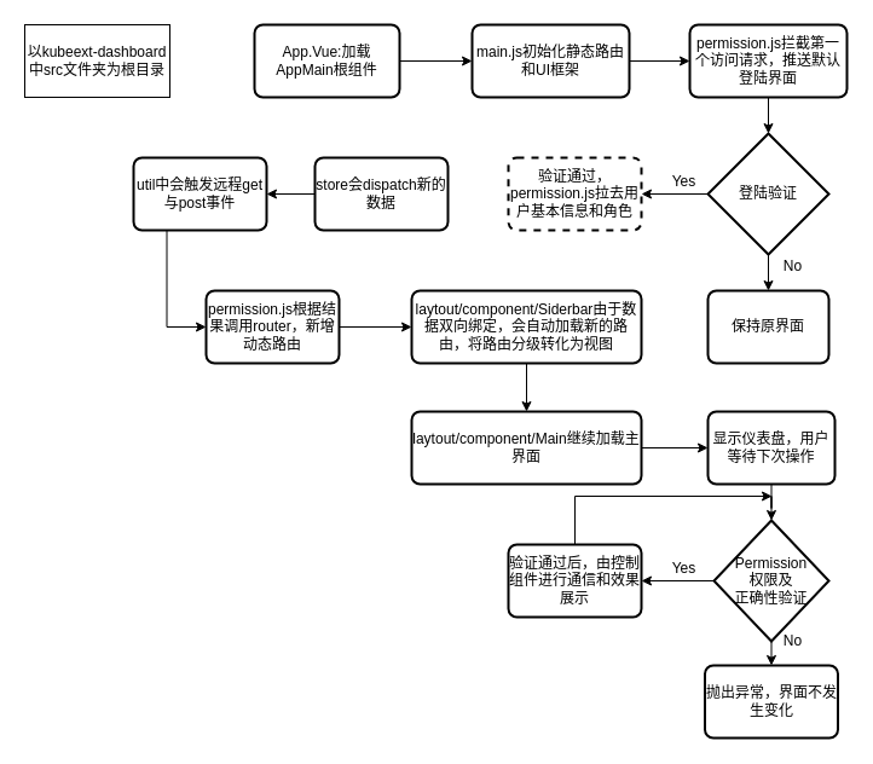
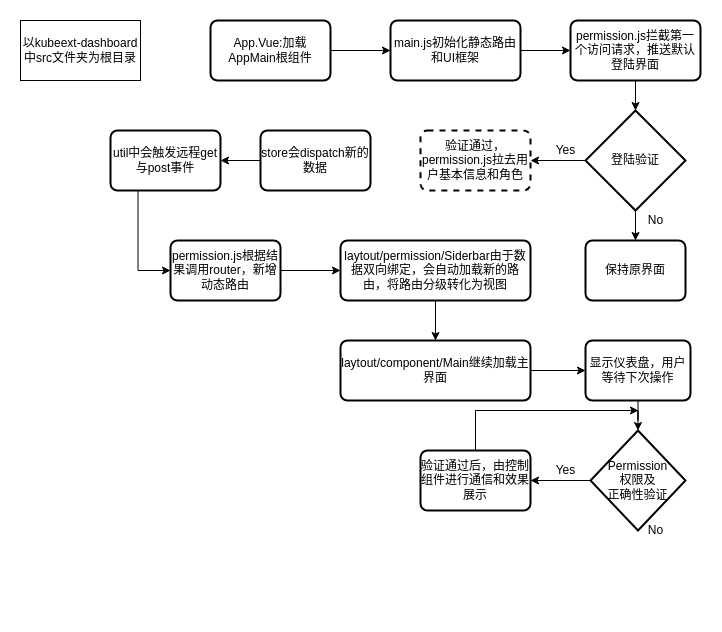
  <mxCell id="0" />
  <mxCell id="1" parent="0" />
  <mxCell id="2" value="以kubeext-dashboard中src文件夹为根目录" style="rounded=0;whiteSpace=wrap;html=1;" parent="1" vertex="1"><mxGeometry x="20" y="20" width="120" height="60" as="geometry" /></mxCell>
  <mxCell id="3" style="edgeStyle=orthogonalEdgeStyle;rounded=0;orthogonalLoop=1;jettySize=auto;html=1;entryX=0;entryY=0.5;entryDx=0;entryDy=0;" parent="1" source="4" target="6" edge="1"><mxGeometry relative="1" as="geometry" /></mxCell>
  <mxCell id="4" value="&lt;span style=&quot;white-space: normal&quot;&gt;App.Vue:加载AppMain根组件&lt;/span&gt;" style="rounded=1;whiteSpace=wrap;html=1;absoluteArcSize=1;arcSize=14;strokeWidth=2;" parent="1" vertex="1"><mxGeometry x="210" y="20" width="120" height="60" as="geometry" /></mxCell>
  <mxCell id="5" style="edgeStyle=orthogonalEdgeStyle;rounded=0;orthogonalLoop=1;jettySize=auto;html=1;exitX=1;exitY=0.5;exitDx=0;exitDy=0;entryX=0;entryY=0.5;entryDx=0;entryDy=0;" parent="1" source="6" target="8" edge="1"><mxGeometry relative="1" as="geometry" /></mxCell>
  <mxCell id="6" value="&lt;span style=&quot;white-space: normal&quot;&gt;main.js初始化静态路由和UI框架&lt;/span&gt;" style="rounded=1;whiteSpace=wrap;html=1;absoluteArcSize=1;arcSize=14;strokeWidth=2;" parent="1" vertex="1"><mxGeometry x="390" y="20" width="130" height="60" as="geometry" /></mxCell>
  <mxCell id="7" style="edgeStyle=orthogonalEdgeStyle;rounded=0;orthogonalLoop=1;jettySize=auto;html=1;exitX=0.5;exitY=1;exitDx=0;exitDy=0;entryX=0.5;entryY=0;entryDx=0;entryDy=0;entryPerimeter=0;" parent="1" source="8" target="11" edge="1"><mxGeometry relative="1" as="geometry" /></mxCell>
  <mxCell id="8" value="&lt;span style=&quot;white-space: normal&quot;&gt;permission.js拦截第一个访问请求，推送默认登陆界面&lt;/span&gt;" style="rounded=1;whiteSpace=wrap;html=1;absoluteArcSize=1;arcSize=14;strokeWidth=2;" parent="1" vertex="1"><mxGeometry x="570" y="20" width="130" height="60" as="geometry" /></mxCell>
  <mxCell id="9" style="edgeStyle=orthogonalEdgeStyle;rounded=0;orthogonalLoop=1;jettySize=auto;html=1;" parent="1" source="11" target="13" edge="1"><mxGeometry relative="1" as="geometry" /></mxCell>
  <mxCell id="10" style="edgeStyle=orthogonalEdgeStyle;rounded=0;orthogonalLoop=1;jettySize=auto;html=1;exitX=0.5;exitY=1;exitDx=0;exitDy=0;exitPerimeter=0;entryX=0.5;entryY=0;entryDx=0;entryDy=0;" parent="1" source="11" target="12" edge="1"><mxGeometry relative="1" as="geometry" /></mxCell>
  <mxCell id="11" value="登陆验证" style="strokeWidth=2;html=1;shape=mxgraph.flowchart.decision;whiteSpace=wrap;" parent="1" vertex="1"><mxGeometry x="585" y="110" width="100" height="100" as="geometry" /></mxCell>
  <mxCell id="12" value="保持原界面" style="rounded=1;whiteSpace=wrap;html=1;absoluteArcSize=1;arcSize=14;strokeWidth=2;" parent="1" vertex="1"><mxGeometry x="585" y="240" width="100" height="60" as="geometry" /></mxCell>
  <mxCell id="13" value="验证通过，permission.js拉去用户基本信息和角色" style="rounded=1;whiteSpace=wrap;html=1;absoluteArcSize=1;arcSize=14;strokeWidth=2;dashed=1;" parent="1" vertex="1"><mxGeometry x="420" y="130" width="110" height="60" as="geometry" /></mxCell>
  <mxCell id="14" value="Yes" style="text;html=1;align=center;verticalAlign=middle;resizable=0;points=[];autosize=1;" parent="1" vertex="1"><mxGeometry x="550" y="140" width="30" height="20" as="geometry" /></mxCell>
  <mxCell id="15" value="No" style="text;html=1;align=center;verticalAlign=middle;resizable=0;points=[];autosize=1;" parent="1" vertex="1"><mxGeometry x="640" y="210" width="30" height="20" as="geometry" /></mxCell>
  <mxCell id="16" style="edgeStyle=orthogonalEdgeStyle;rounded=0;orthogonalLoop=1;jettySize=auto;html=1;exitX=0;exitY=0.5;exitDx=0;exitDy=0;entryX=1;entryY=0.5;entryDx=0;entryDy=0;" parent="1" source="17" target="19" edge="1"><mxGeometry relative="1" as="geometry" /></mxCell>
  <mxCell id="17" value="store会dispatch新的数据" style="rounded=1;whiteSpace=wrap;html=1;absoluteArcSize=1;arcSize=14;strokeWidth=2;" parent="1" vertex="1"><mxGeometry x="260" y="130" width="110" height="60" as="geometry" /></mxCell>
  <mxCell id="18" style="edgeStyle=orthogonalEdgeStyle;rounded=0;orthogonalLoop=1;jettySize=auto;html=1;exitX=0.25;exitY=1;exitDx=0;exitDy=0;entryX=0;entryY=0.5;entryDx=0;entryDy=0;" parent="1" source="19" target="21" edge="1"><mxGeometry relative="1" as="geometry" /></mxCell>
  <mxCell id="19" value="util中会触发远程get与post事件" style="rounded=1;whiteSpace=wrap;html=1;absoluteArcSize=1;arcSize=14;strokeWidth=2;" parent="1" vertex="1"><mxGeometry x="110" y="130" width="110" height="60" as="geometry" /></mxCell>
  <mxCell id="20" style="edgeStyle=orthogonalEdgeStyle;rounded=0;orthogonalLoop=1;jettySize=auto;html=1;exitX=1;exitY=0.5;exitDx=0;exitDy=0;entryX=0;entryY=0.5;entryDx=0;entryDy=0;" parent="1" source="21" target="23" edge="1"><mxGeometry relative="1" as="geometry" /></mxCell>
  <mxCell id="21" value="permission.js根据结果调用router，新增动态路由" style="rounded=1;whiteSpace=wrap;html=1;absoluteArcSize=1;arcSize=14;strokeWidth=2;" parent="1" vertex="1"><mxGeometry x="170" y="240" width="110" height="60" as="geometry" /></mxCell>
  <mxCell id="22" style="edgeStyle=orthogonalEdgeStyle;rounded=0;orthogonalLoop=1;jettySize=auto;html=1;exitX=0.5;exitY=1;exitDx=0;exitDy=0;entryX=0.5;entryY=0;entryDx=0;entryDy=0;" parent="1" source="23" target="25" edge="1"><mxGeometry relative="1" as="geometry" /></mxCell>
- <mxCell id="23" value="laytout/component/Siderbar由于数据双向绑定，会自动加载新的路由，将路由分级转化为视图" style="rounded=1;whiteSpace=wrap;html=1;absoluteArcSize=1;arcSize=14;strokeWidth=2;" parent="1" vertex="1"><mxGeometry x="340" y="240" width="190" height="60" as="geometry" /></mxCell>
+ <mxCell id="23" value="laytout/permission/Siderbar由于数据双向绑定，会自动加载新的路由，将路由分级转化为视图" style="rounded=1;whiteSpace=wrap;html=1;absoluteArcSize=1;arcSize=14;strokeWidth=2;" parent="1" vertex="1"><mxGeometry x="340" y="240" width="190" height="60" as="geometry" /></mxCell>
  <mxCell id="24" style="edgeStyle=orthogonalEdgeStyle;rounded=0;orthogonalLoop=1;jettySize=auto;html=1;exitX=1;exitY=0.5;exitDx=0;exitDy=0;entryX=0;entryY=0.5;entryDx=0;entryDy=0;" parent="1" source="25" target="27" edge="1"><mxGeometry relative="1" as="geometry" /></mxCell>
  <mxCell id="25" value="laytout/component/Main继续加载主界面" style="rounded=1;whiteSpace=wrap;html=1;absoluteArcSize=1;arcSize=14;strokeWidth=2;" parent="1" vertex="1"><mxGeometry x="340" y="340" width="190" height="60" as="geometry" /></mxCell>
  <mxCell id="26" style="edgeStyle=orthogonalEdgeStyle;rounded=0;orthogonalLoop=1;jettySize=auto;html=1;entryX=0.5;entryY=0;entryDx=0;entryDy=0;entryPerimeter=0;" parent="1" source="27" target="30" edge="1"><mxGeometry relative="1" as="geometry" /></mxCell>
  <mxCell id="27" value="显示仪表盘，用户等待下次操作" style="rounded=1;whiteSpace=wrap;html=1;absoluteArcSize=1;arcSize=14;strokeWidth=2;" parent="1" vertex="1"><mxGeometry x="585" y="340" width="105" height="60" as="geometry" /></mxCell>
  <mxCell id="28" style="edgeStyle=orthogonalEdgeStyle;rounded=0;orthogonalLoop=1;jettySize=auto;html=1;entryX=1;entryY=0.5;entryDx=0;entryDy=0;" parent="1" source="30" target="32" edge="1"><mxGeometry relative="1" as="geometry" /></mxCell>
- <mxCell id="29" style="edgeStyle=orthogonalEdgeStyle;rounded=0;orthogonalLoop=1;jettySize=auto;html=1;exitX=0.5;exitY=1;exitDx=0;exitDy=0;exitPerimeter=0;entryX=0.5;entryY=0;entryDx=0;entryDy=0;" parent="1" source="30" target="33" edge="1"><mxGeometry relative="1" as="geometry" /></mxCell>
  <mxCell id="30" value="Permission&lt;br&gt;权限及&lt;br&gt;正确性验证" style="strokeWidth=2;html=1;shape=mxgraph.flowchart.decision;whiteSpace=wrap;" parent="1" vertex="1"><mxGeometry x="590" y="430" width="95" height="100" as="geometry" /></mxCell>
  <mxCell id="31" style="edgeStyle=orthogonalEdgeStyle;rounded=0;orthogonalLoop=1;jettySize=auto;html=1;exitX=0.5;exitY=0;exitDx=0;exitDy=0;" parent="1" source="32" edge="1"><mxGeometry relative="1" as="geometry"><mxPoint x="638" y="410" as="targetPoint" /><Array as="points"><mxPoint x="475" y="410" /></Array></mxGeometry></mxCell>
  <mxCell id="32" value="验证通过后，由控制组件进行通信和效果展示" style="rounded=1;whiteSpace=wrap;html=1;absoluteArcSize=1;arcSize=14;strokeWidth=2;" parent="1" vertex="1"><mxGeometry x="420" y="450" width="110" height="60" as="geometry" /></mxCell>
- <mxCell id="33" value="抛出异常，界面不发生变化" style="rounded=1;whiteSpace=wrap;html=1;absoluteArcSize=1;arcSize=14;strokeWidth=2;" parent="1" vertex="1"><mxGeometry x="582.5" y="550" width="110" height="60" as="geometry" /></mxCell>
  <mxCell id="34" value="Yes" style="text;html=1;align=center;verticalAlign=middle;resizable=0;points=[];autosize=1;" parent="1" vertex="1"><mxGeometry x="550" y="460" width="30" height="20" as="geometry" /></mxCell>
  <mxCell id="35" value="No" style="text;html=1;align=center;verticalAlign=middle;resizable=0;points=[];autosize=1;" parent="1" vertex="1"><mxGeometry x="640" y="520" width="30" height="20" as="geometry" /></mxCell>
